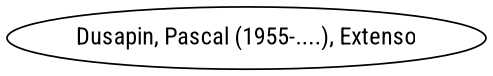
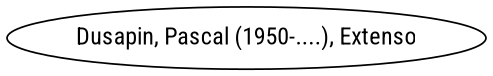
  digraph {
    rankdir=LR
    fontname="Roboto Condensed"
-   n1 [label="Dusapin, Pascal (1955-....), Extenso" fontname="Roboto Condensed"]
+   n1 [label="Dusapin, Pascal (1950-....), Extenso" fontname="Roboto Condensed"]
  }
